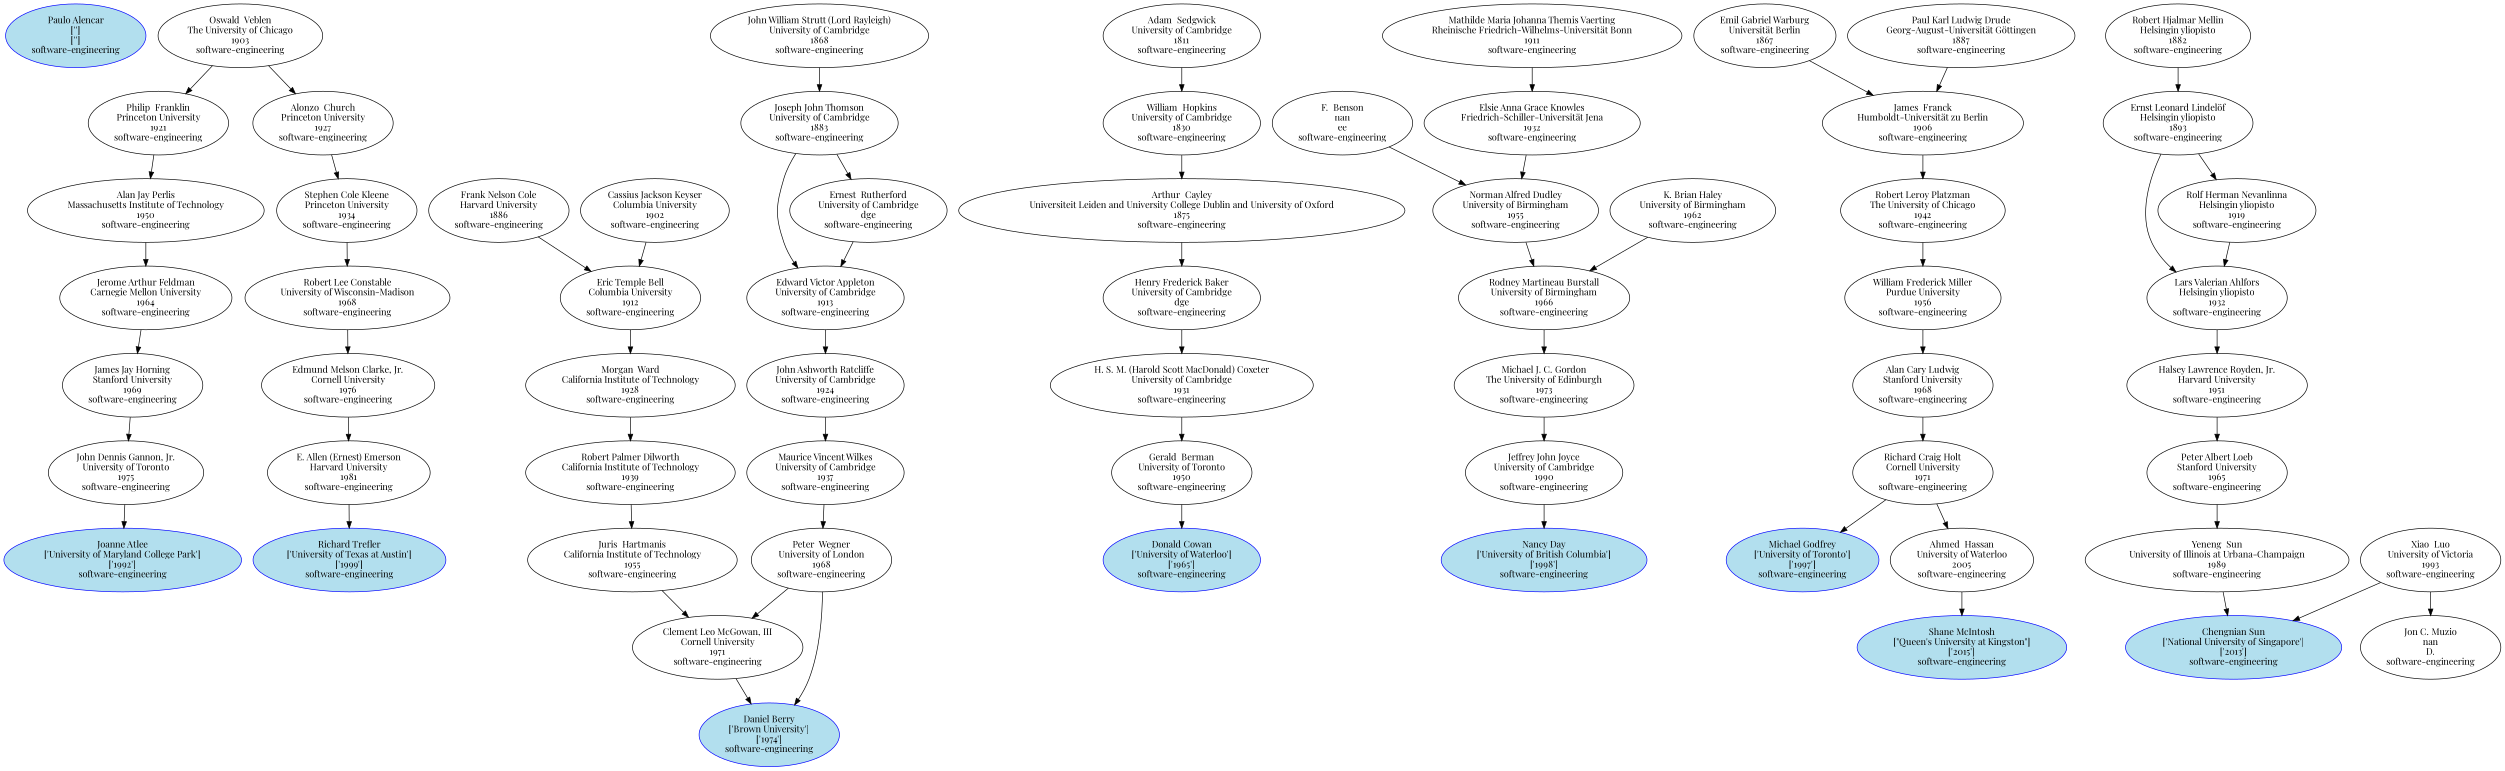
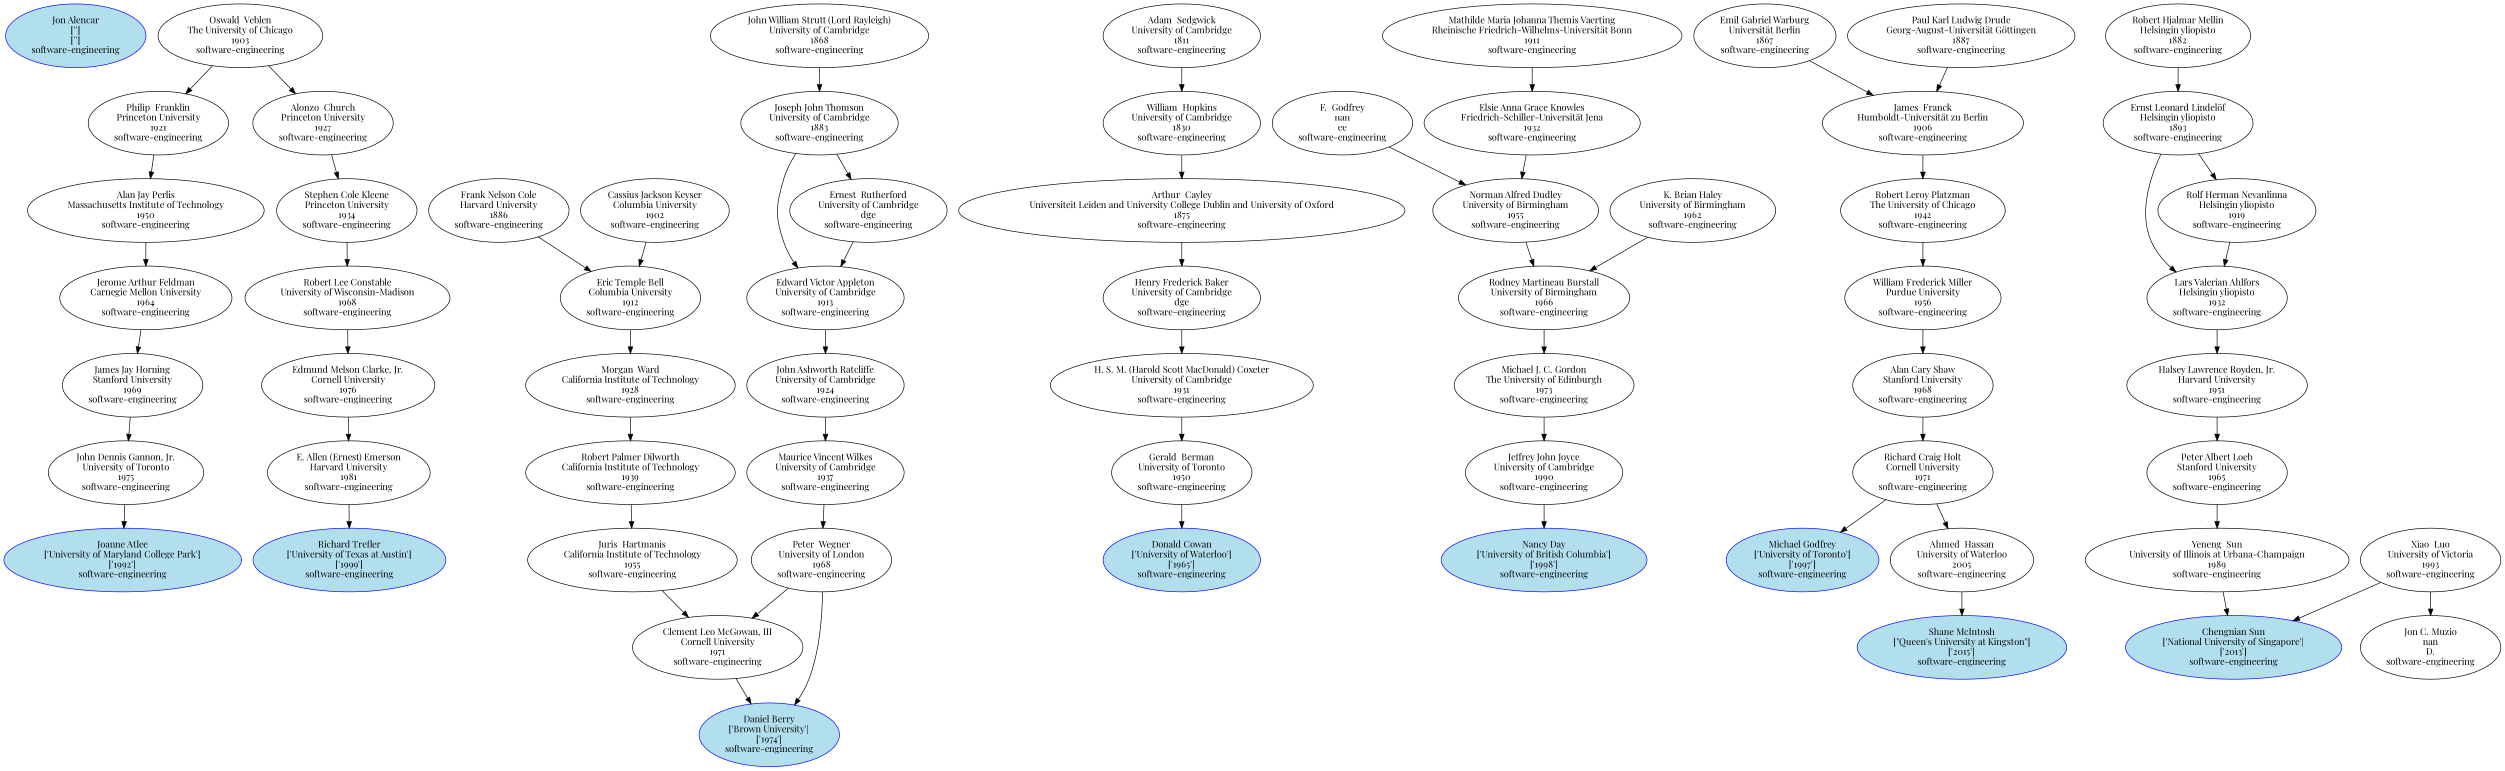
  digraph {
    fontname="Playfair Display"
    node [fontname="Playfair Display"]
    edge [fontname="Playfair Display"]
-   n1 [color=blue fillcolor=lightblue2 label="Paulo Alencar\n['']\n['']\nsoftware-engineering" style=filled]
+   n1 [color=blue fillcolor=lightblue2 label="Jon Alencar\n['']\n['']\nsoftware-engineering" style=filled]
    n2 [color=blue fillcolor=lightblue2 label="Joanne Atlee\n['University of Maryland College Park']\n['1992']\nsoftware-engineering" style=filled]
    n3 [color=blue fillcolor=lightblue2 label="Daniel Berry\n['Brown University']\n['1974']\nsoftware-engineering" style=filled]
    n4 [color=blue fillcolor=lightblue2 label="Donald Cowan\n['University of Waterloo']\n['1965']\nsoftware-engineering" style=filled]
    n5 [color=blue fillcolor=lightblue2 label="Nancy Day\n['University of British Columbia']\n['1998']\nsoftware-engineering" style=filled]
    n6 [color=blue fillcolor=lightblue2 label="Michael Godfrey\n['University of Toronto']\n['1997']\nsoftware-engineering" style=filled]
    n7 [color=blue fillcolor=lightblue2 label="Shane McIntosh\n[\"Queen's University at Kingston\"]\n['2015']\nsoftware-engineering" style=filled]
    n8 [color=blue fillcolor=lightblue2 label="Chengnian Sun\n['National University of Singapore']\n['2013']\nsoftware-engineering" style=filled]
    n9 [color=blue fillcolor=lightblue2 label="Richard Trefler\n['University of Texas at Austin']\n['1999']\nsoftware-engineering" style=filled]
    n10 [label="John Dennis Gannon, Jr.\nUniversity of Toronto\n1975\nsoftware-engineering"]
    n11 [label="Peter  Wegner\nUniversity of London\n1968\nsoftware-engineering"]
    n12 [label="Clement Leo McGowan, III\nCornell University\n1971\nsoftware-engineering"]
    n13 [label="Gerald  Berman\nUniversity of Toronto\n1950\nsoftware-engineering"]
    n14 [label="Jeffrey John Joyce\nUniversity of Cambridge\n1990\nsoftware-engineering"]
    n15 [label="Richard Craig Holt\nCornell University\n1971\nsoftware-engineering"]
    n16 [label="Ahmed  Hassan\nUniversity of Waterloo\n2005\nsoftware-engineering"]
    n17 [label="Yeneng  Sun\nUniversity of Illinois at Urbana-Champaign\n1989\nsoftware-engineering"]
    n18 [label="Xiao  Luo\nUniversity of Victoria\n1993\nsoftware-engineering"]
    n19 [label="Jon C. Muzio\nnan\nD.\nsoftware-engineering"]
    n20 [label="E. Allen (Ernest) Emerson\nHarvard University\n1981\nsoftware-engineering"]
    n21 [label="James Jay Horning\nStanford University\n1969\nsoftware-engineering"]
    n22 [label="Maurice Vincent Wilkes\nUniversity of Cambridge\n1937\nsoftware-engineering"]
    n23 [label="Juris  Hartmanis\nCalifornia Institute of Technology\n1955\nsoftware-engineering"]
    n24 [label="H. S. M. (Harold Scott MacDonald) Coxeter\nUniversity of Cambridge\n1931\nsoftware-engineering"]
    n25 [label="Michael J. C. Gordon\nThe University of Edinburgh\n1973\nsoftware-engineering"]
-   n26 [label="Alan Cary Ludwig\nStanford University\n1968\nsoftware-engineering"]
+   n26 [label="Alan Cary Shaw\nStanford University\n1968\nsoftware-engineering"]
    n27 [label="Peter Albert Loeb\nStanford University\n1965\nsoftware-engineering"]
    n28 [label="Edmund Melson Clarke, Jr.\nCornell University\n1976\nsoftware-engineering"]
    n29 [label="Jerome Arthur Feldman\nCarnegie Mellon University\n1964\nsoftware-engineering"]
    n30 [label="John Ashworth Ratcliffe\nUniversity of Cambridge\n1924\nsoftware-engineering"]
    n31 [label="Robert Palmer Dilworth\nCalifornia Institute of Technology\n1939\nsoftware-engineering"]
    n32 [label="Henry Frederick Baker\nUniversity of Cambridge\ndge\nsoftware-engineering"]
    n33 [label="Rodney Martineau Burstall\nUniversity of Birmingham\n1966\nsoftware-engineering"]
    n34 [label="William Frederick Miller\nPurdue University\n1956\nsoftware-engineering"]
    n35 [label="Halsey Lawrence Royden, Jr.\nHarvard University\n1951\nsoftware-engineering"]
    n36 [label="Robert Lee Constable\nUniversity of Wisconsin-Madison\n1968\nsoftware-engineering"]
    n37 [label="Alan Jay Perlis\nMassachusetts Institute of Technology\n1950\nsoftware-engineering"]
    n38 [label="Edward Victor Appleton\nUniversity of Cambridge\n1913\nsoftware-engineering"]
    n39 [label="Morgan  Ward\nCalifornia Institute of Technology\n1928\nsoftware-engineering"]
    n40 [label="Arthur  Cayley\nUniversiteit Leiden and University College Dublin and University of Oxford\n1875\nsoftware-engineering"]
    n41 [label="Norman Alfred Dudley\nUniversity of Birmingham\n1955\nsoftware-engineering"]
    n42 [label="K. Brian Haley\nUniversity of Birmingham\n1962\nsoftware-engineering"]
    n43 [label="Robert Leroy Platzman\nThe University of Chicago\n1942\nsoftware-engineering"]
    n44 [label="Lars Valerian Ahlfors\nHelsingin yliopisto\n1932\nsoftware-engineering"]
    n45 [label="Stephen Cole Kleene\nPrinceton University\n1934\nsoftware-engineering"]
    n46 [label="Philip  Franklin\nPrinceton University\n1921\nsoftware-engineering"]
    n47 [label="Ernest  Rutherford\nUniversity of Cambridge\ndge\nsoftware-engineering"]
    n48 [label="Joseph John Thomson\nUniversity of Cambridge\n1883\nsoftware-engineering"]
    n49 [label="Eric Temple Bell\nColumbia University\n1912\nsoftware-engineering"]
    n50 [label="William  Hopkins\nUniversity of Cambridge\n1830\nsoftware-engineering"]
-   n51 [label="F.  Benson\nnan\nee\nsoftware-engineering"]
+   n51 [label="F.  Godfrey\nnan\nee\nsoftware-engineering"]
    n52 [label="Elsie Anna Grace Knowles\nFriedrich-Schiller-Universität Jena\n1932\nsoftware-engineering"]
    n53 [label="James  Franck\nHumboldt-Universität zu Berlin\n1906\nsoftware-engineering"]
    n54 [label="Rolf Herman Nevanlinna\nHelsingin yliopisto\n1919\nsoftware-engineering"]
    n55 [label="Ernst Leonard Lindelöf\nHelsingin yliopisto\n1893\nsoftware-engineering"]
    n56 [label="Alonzo  Church\nPrinceton University\n1927\nsoftware-engineering"]
    n57 [label="Oswald  Veblen\nThe University of Chicago\n1903\nsoftware-engineering"]
    n58 [label="John William Strutt (Lord Rayleigh)\nUniversity of Cambridge\n1868\nsoftware-engineering"]
    n59 [label="Frank Nelson Cole\nHarvard University\n1886\nsoftware-engineering"]
    n60 [label="Cassius Jackson Keyser\nColumbia University\n1902\nsoftware-engineering"]
    n61 [label="Adam  Sedgwick\nUniversity of Cambridge\n1811\nsoftware-engineering"]
    n62 [label="Mathilde Maria Johanna Themis Vaerting\nRheinische Friedrich-Wilhelms-Universität Bonn\n1911\nsoftware-engineering"]
    n63 [label="Emil Gabriel Warburg\nUniversität Berlin\n1867\nsoftware-engineering"]
    n64 [label="Paul Karl Ludwig Drude\nGeorg-August-Universität Göttingen\n1887\nsoftware-engineering"]
    n65 [label="Robert Hjalmar Mellin\nHelsingin yliopisto\n1882\nsoftware-engineering"]
    n10 -> n2
    n11 -> n3
    n11 -> n12
    n12 -> n3
    n13 -> n4
    n14 -> n5
    n15 -> n6
    n15 -> n16
    n16 -> n7
    n17 -> n8
    n18 -> n8
    n18 -> n19
    n20 -> n9
    n21 -> n10
    n22 -> n11
    n23 -> n12
    n24 -> n13
    n25 -> n14
    n26 -> n15
    n27 -> n17
    n28 -> n20
    n29 -> n21
    n30 -> n22
    n31 -> n23
    n32 -> n24
    n33 -> n25
    n34 -> n26
    n35 -> n27
    n36 -> n28
    n37 -> n29
    n38 -> n30
    n39 -> n31
    n40 -> n32
    n41 -> n33
    n42 -> n33
    n43 -> n34
    n44 -> n35
    n45 -> n36
    n46 -> n37
    n47 -> n38
    n48 -> n38
    n48 -> n47
    n49 -> n39
    n50 -> n40
    n51 -> n41
    n52 -> n41
    n53 -> n43
    n54 -> n44
    n55 -> n44
    n55 -> n54
    n56 -> n45
    n57 -> n46
    n57 -> n56
    n58 -> n48
    n59 -> n49
    n60 -> n49
    n61 -> n50
    n62 -> n52
    n63 -> n53
    n64 -> n53
    n65 -> n55
  }
